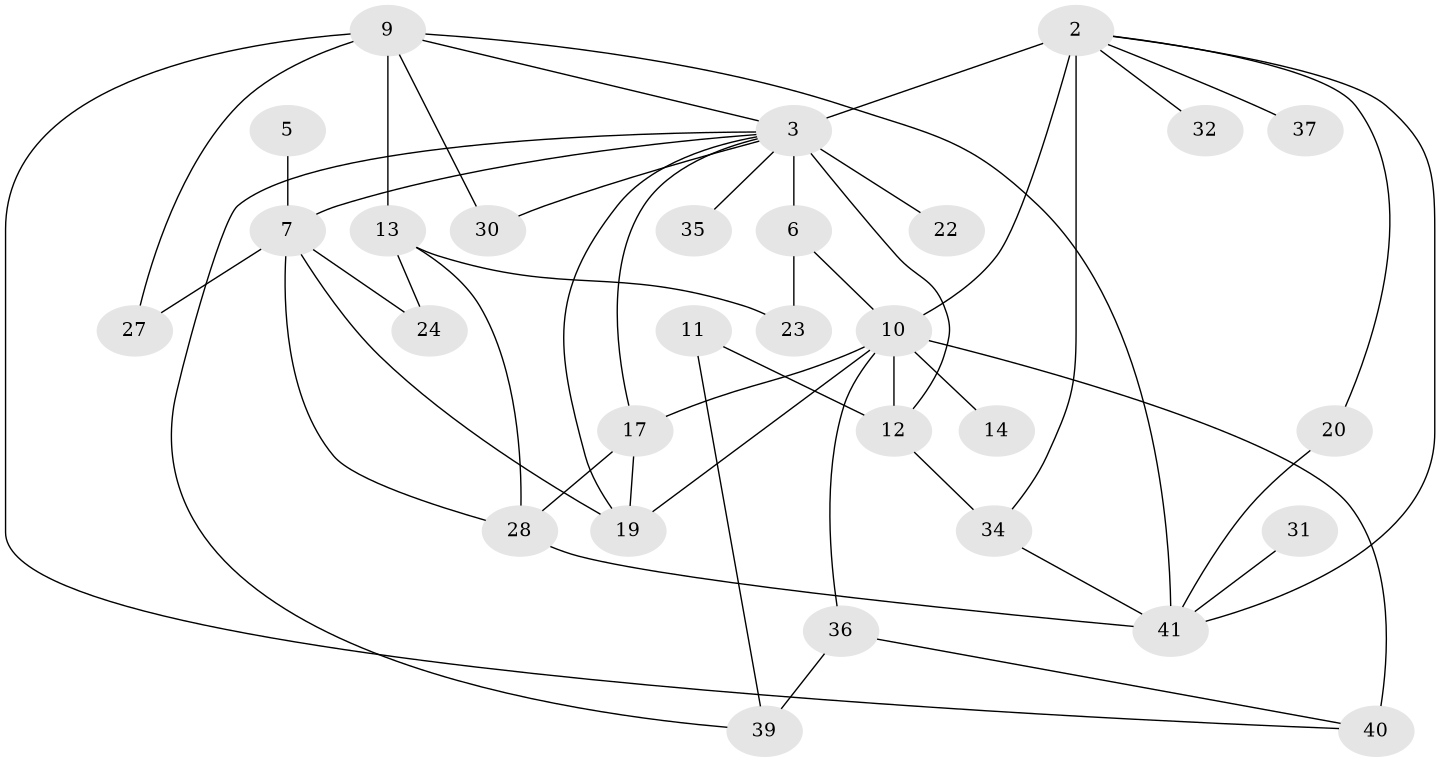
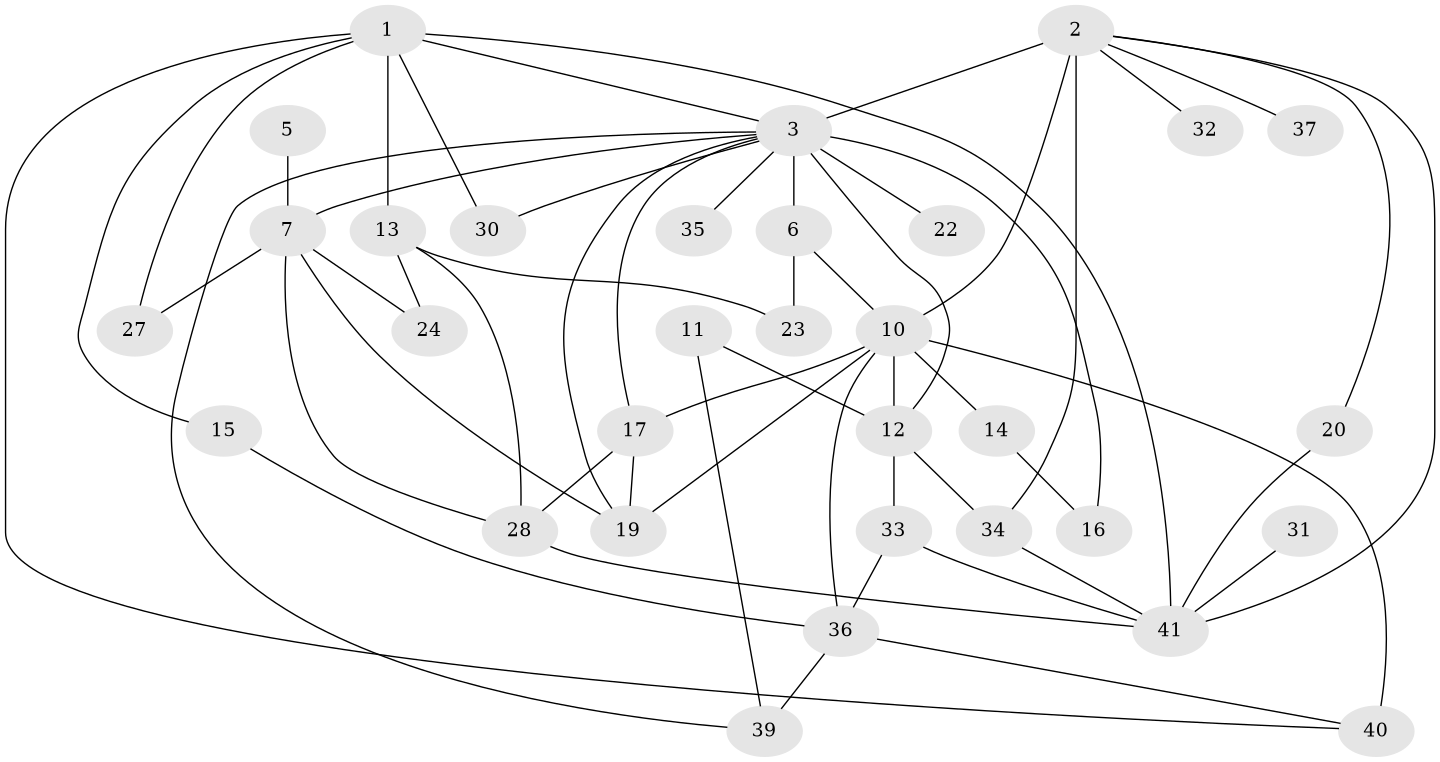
  graph {
    node [color=gray90 style=filled]
    edge [weight=1.0]
-   1 [label=9]
+   1
    3
    13
+   15
    27
    30
    41
    n8 [label=40]
    6
    7
    12
+   16
    17
    19
    22
    n16 [label=35]
    39
    23
    24
    28
    36
    2
    10
    20
    32
    34
    37
    14
+   33
    5
    11
    31
    1 -- 3
    1 -- 13
+   1 -- 15
    1 -- 27
    1 -- 30
    1 -- 41
    1 -- n8
    3 -- 30
    3 -- 6
    3 -- 7
    3 -- 12
+   3 -- 16 [weight=2.0]
    3 -- 17
    3 -- 19
    3 -- 22
    3 -- n16
    3 -- 39
    13 -- 23
    13 -- 24
    13 -- 28
+   15 -- 36
    6 -- 23
    6 -- 10
    7 -- 27
    7 -- 19
    7 -- 24
    7 -- 28
    12 -- 34
+   12 -- 33
    17 -- 19
    17 -- 28
    28 -- 41
    36 -- n8
    36 -- 39
    2 -- 3 [weight=3.0]
    2 -- 41
    2 -- 10
    2 -- 20
    2 -- 32
    2 -- 34 [weight=3.0]
    2 -- 37 [weight=2.0]
    10 -- n8 [weight=3.0]
    10 -- 12 [weight=2.0]
    10 -- 17 [weight=2.0]
    10 -- 19
    10 -- 36
    10 -- 14
    20 -- 41
    34 -- 41
+   14 -- 16
+   33 -- 41
+   33 -- 36
    5 -- 7
    11 -- 12
    11 -- 39
    31 -- 41
  }
